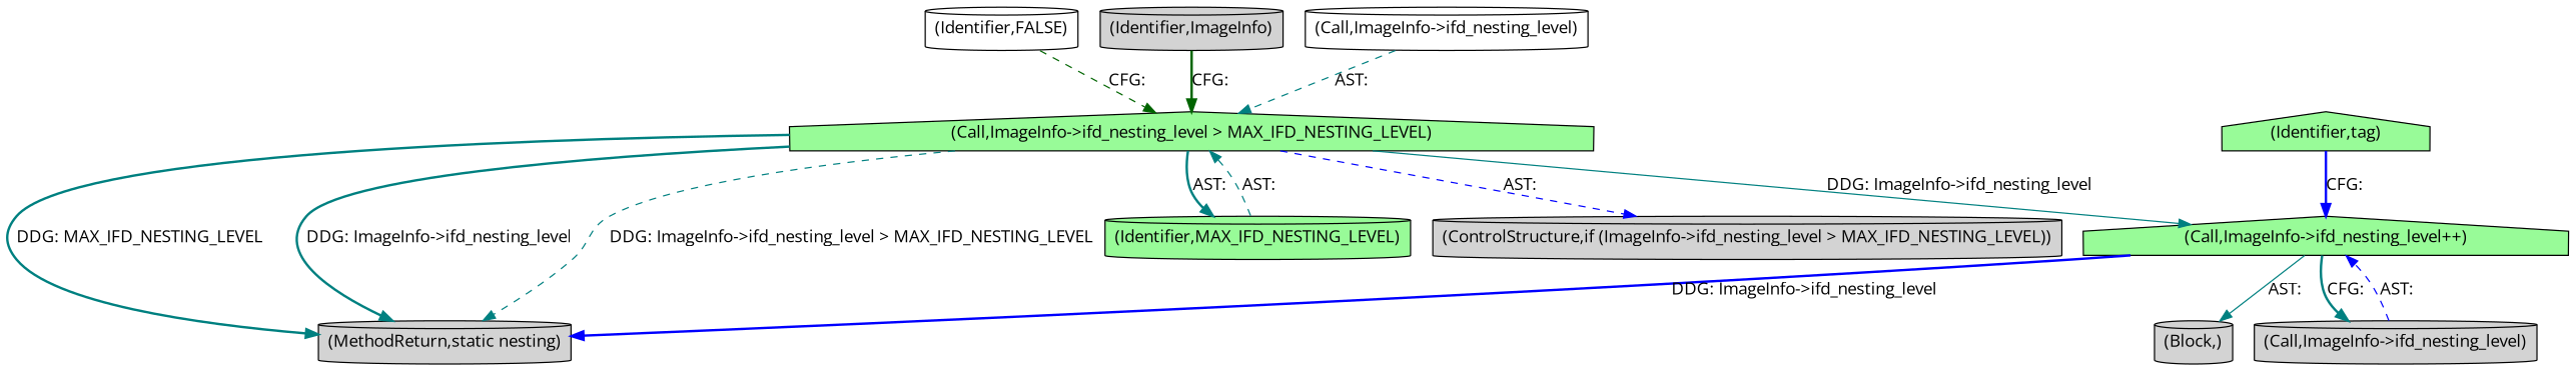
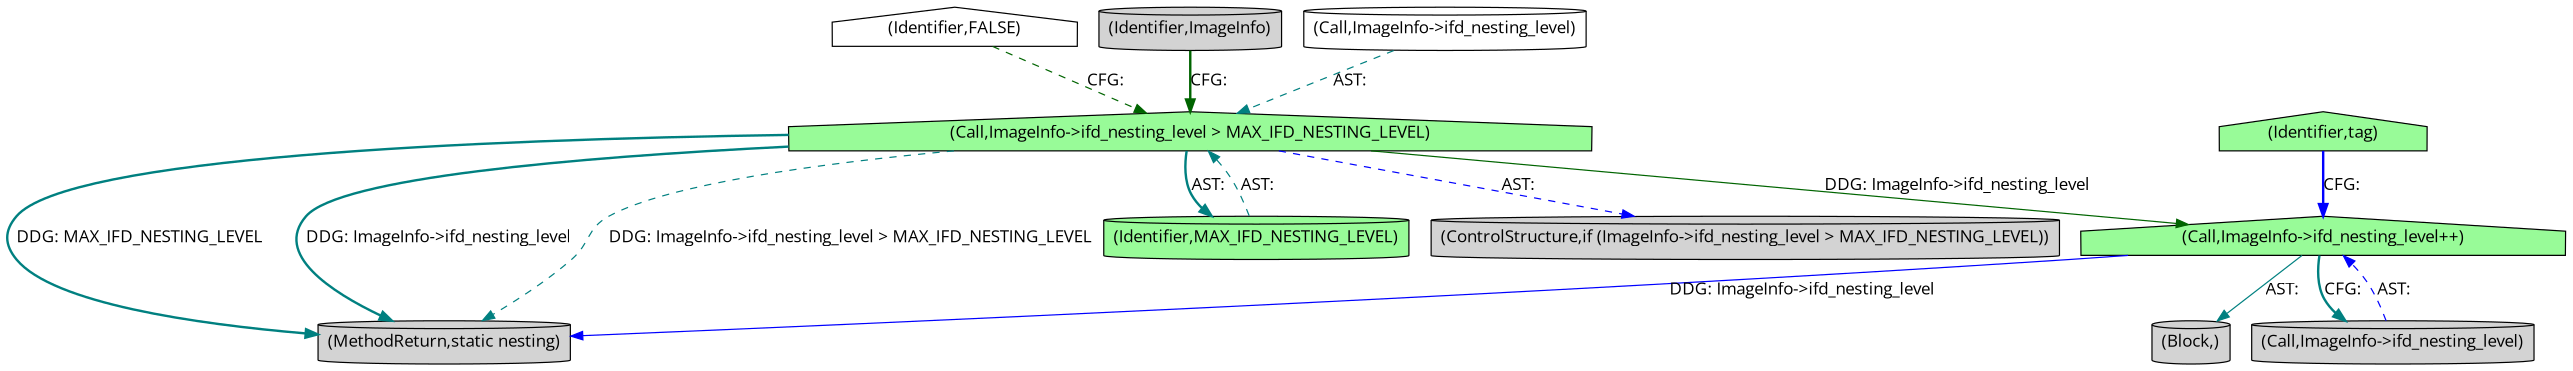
  digraph {
    fontname="Open Sans"
    node [fillcolor=lightgrey fontname="Open Sans" shape=cylinder style=filled]
    edge [color=teal fontname="Open Sans" style=bold]
    n1 [fillcolor=palegreen label="(Call,ImageInfo->ifd_nesting_level++)" shape=house]
    n2 [label="(Block,)"]
    n3 [label="(MethodReturn,static nesting)"]
    n4 [label="(Call,ImageInfo->ifd_nesting_level)"]
    n5 [fillcolor=palegreen label="(Call,ImageInfo->ifd_nesting_level > MAX_IFD_NESTING_LEVEL)" shape=house]
    n6 [fillcolor=palegreen label="(Identifier,MAX_IFD_NESTING_LEVEL)"]
    n7 [label="(ControlStructure,if (ImageInfo->ifd_nesting_level > MAX_IFD_NESTING_LEVEL))"]
-   n8 [fillcolor=white label="(Identifier,FALSE)"]
+   n8 [fillcolor=white label="(Identifier,FALSE)" shape=house]
    n9 [fillcolor=palegreen label="(Identifier,tag)" shape=house]
    n10 [label="(Identifier,ImageInfo)"]
    n11 [fillcolor=white label="(Call,ImageInfo->ifd_nesting_level)"]
    n1 -> n2 [label="AST: " style=solid]
-   n1 -> n3 [color=blue label="DDG: ImageInfo->ifd_nesting_level"]
+   n1 -> n3 [color=blue label="DDG: ImageInfo->ifd_nesting_level" style=solid]
    n1 -> n4 [label="CFG: "]
    n4 -> n1 [color=blue label="AST: " style=dashed]
-   n5 -> n1 [label="DDG: ImageInfo->ifd_nesting_level" style=solid]
+   n5 -> n1 [color=darkgreen label="DDG: ImageInfo->ifd_nesting_level" style=solid]
    n5 -> n3 [label="DDG: MAX_IFD_NESTING_LEVEL"]
    n5 -> n3 [label="DDG: ImageInfo->ifd_nesting_level"]
    n5 -> n3 [label="DDG: ImageInfo->ifd_nesting_level > MAX_IFD_NESTING_LEVEL" style=dashed]
    n5 -> n6 [label="AST: "]
    n5 -> n7 [color=blue label="AST: " style=dashed]
    n6 -> n5 [label="AST: " style=dashed]
    n8 -> n5 [color=darkgreen label="CFG: " style=dashed]
    n9 -> n1 [color=blue label="CFG: "]
    n10 -> n5 [color=darkgreen label="CFG: "]
    n11 -> n5 [label="AST: " style=dashed]
  }
